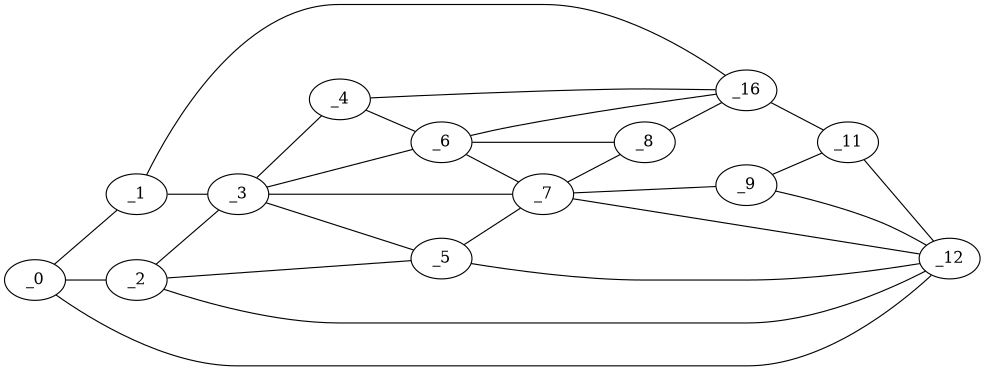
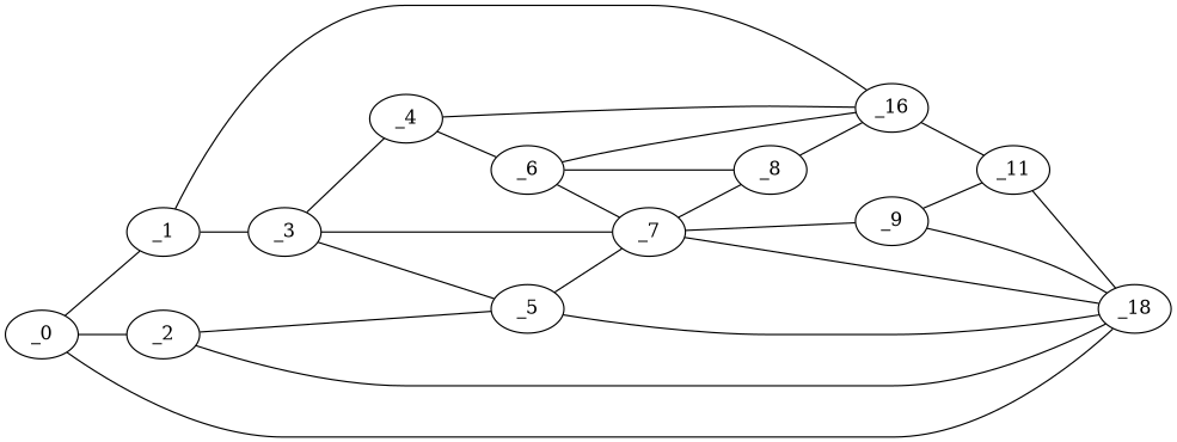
  graph {
    rankdir=LR
    edge [valence=2]
    _0 [x=30 y=14]
    _1 [x=60 y=73]
    _2 [x=69 y=21]
-   _12 [x=100 y=15]
+   _12 [x=100 y=15 label=_18]
    _3 [x=75 y=52]
    n6 [label=_16 x=96 y=62]
    _5 [x=81 y=23]
    _4 [x=76 y=61]
    _6 [x=85 y=56]
    _7 [x=89 y=39]
    _11 [x=98 y=50]
    _8 [x=92 y=53]
    _9 [x=95 y=20]
    _0 -- _1 [valence=1]
    _0 -- _2 [valence=1]
    _0 -- _12 [valence=1]
    _1 -- _3
    _1 -- n6 [valence=1]
    _2 -- _12
-   _2 -- _3
    _2 -- _5 [valence=1]
    _3 -- _5 [valence=1]
    _3 -- _4
-   _3 -- _6
    _3 -- _7
    n6 -- _11 [valence=1]
    _5 -- _12
    _5 -- _7 [valence=1]
    _4 -- n6
    _4 -- _6
    _6 -- n6 [valence=1]
    _6 -- _7
    _6 -- _8
    _7 -- _12 [valence=1]
    _7 -- _8
    _7 -- _9
    _11 -- _12 [valence=1]
    _8 -- n6
    _9 -- _12
    _9 -- _11
  }
